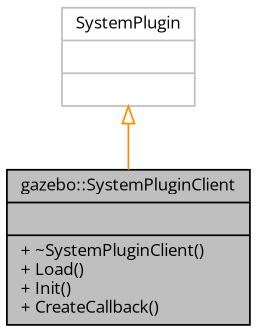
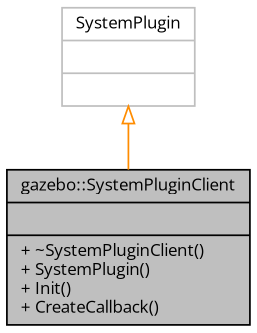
  digraph {
    fontname="Open Sans"
    node [fontname="Open Sans" fontsize=10 shape=record style=filled]
-   n1 [color=black fillcolor=grey75 fontcolor=black height=0.2 label="{gazebo::SystemPluginClient\n||+ ~SystemPluginClient()\l+ Load()\l+ Init()\l+ CreateCallback()\l}" width=0.4]
+   n1 [color=black fillcolor=grey75 fontcolor=black height=0.2 label="{gazebo::SystemPluginClient\n||+ ~SystemPluginClient()\l+ SystemPlugin()\l+ Init()\l+ CreateCallback()\l}" width=0.4]
    n2 [color=grey75 fillcolor=white height=0.2 label="{SystemPlugin\n||}" width=0.4]
    n2 -> n1 [arrowtail=onormal color=darkorange dir=back fontname="Open Sans" fontsize=10 labelfontname=Helvetica labelfontsize=10 style=solid]
  }
